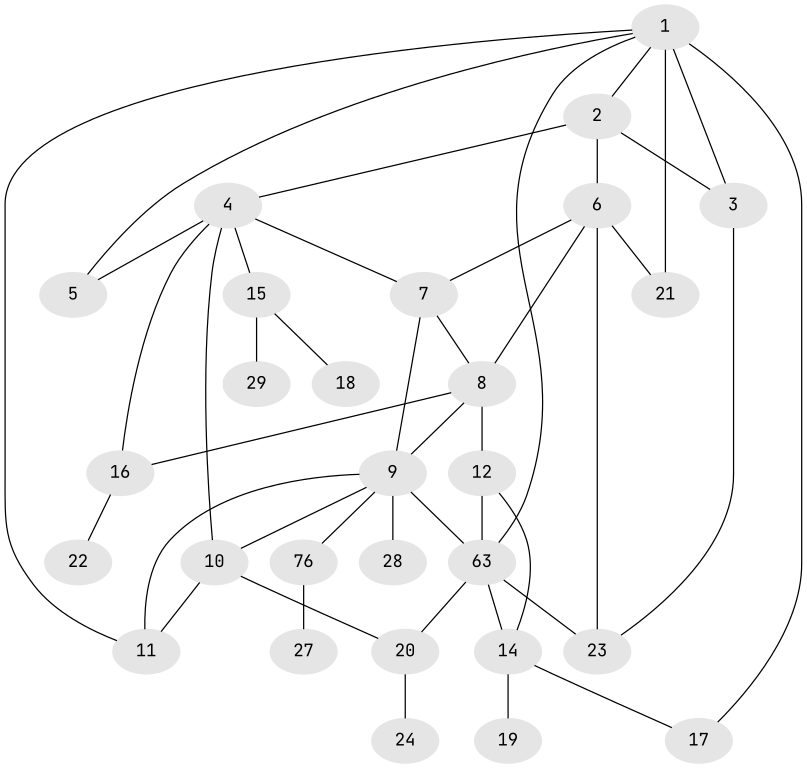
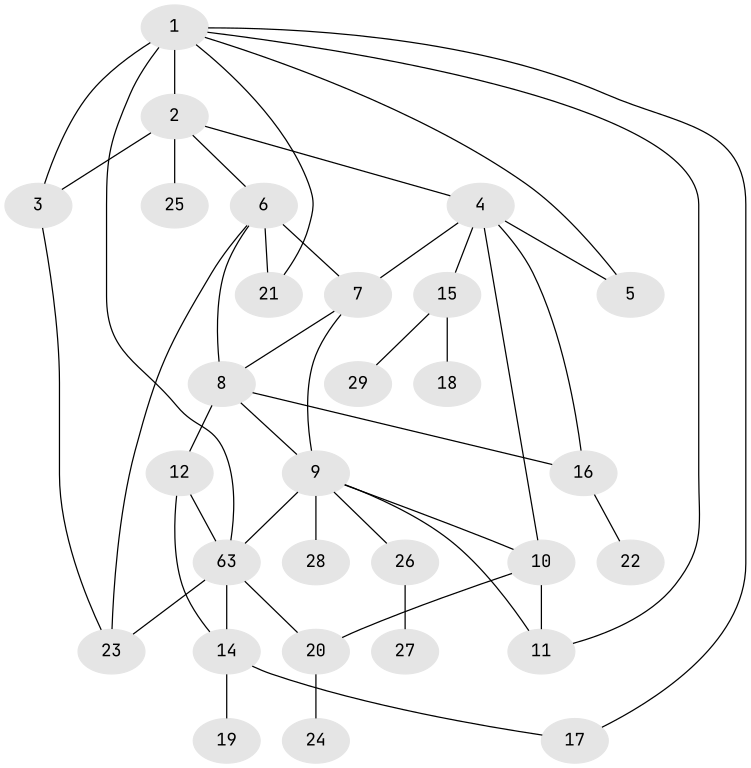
  graph {
    fontname="JetBrains Mono"
    node [color=gray90 fontname="JetBrains Mono" style=filled]
    edge [fontname="JetBrains Mono" weight=1.0]
    1
    2
    3
    5
    11
    n6 [label=63]
    17
    21
    4
    6
+   25
    23
    7
    10
    15
    16
    14
    20
    8
    19
    9
    18
    29
    22
    12
-   26 [label=76]
+   26
    28
    27
    24
    1 -- 2
    1 -- 3 [weight=3.0]
    1 -- 5
    1 -- 11
    1 -- n6
    1 -- 17
    1 -- 21
    2 -- 3
    2 -- 4
    2 -- 6
+   2 -- 25 [weight=2.0]
    3 -- 23
    n6 -- 23
    n6 -- 14
    n6 -- 20
    4 -- 5
    4 -- 7
    4 -- 10
    4 -- 15
    4 -- 16
    6 -- 21
    6 -- 23 [weight=2.0]
    6 -- 7
    6 -- 8
    7 -- 8
    7 -- 9
    10 -- 11
    10 -- 20
    15 -- 18
    15 -- 29
    16 -- 22
    14 -- 17
    14 -- 19 [weight=3.0]
    20 -- 24
    8 -- 16
    8 -- 9
    8 -- 12
    9 -- 11
    9 -- n6 [weight=2.0]
    9 -- 10
    9 -- 26
    9 -- 28
    12 -- n6
    12 -- 14
    26 -- 27
  }
